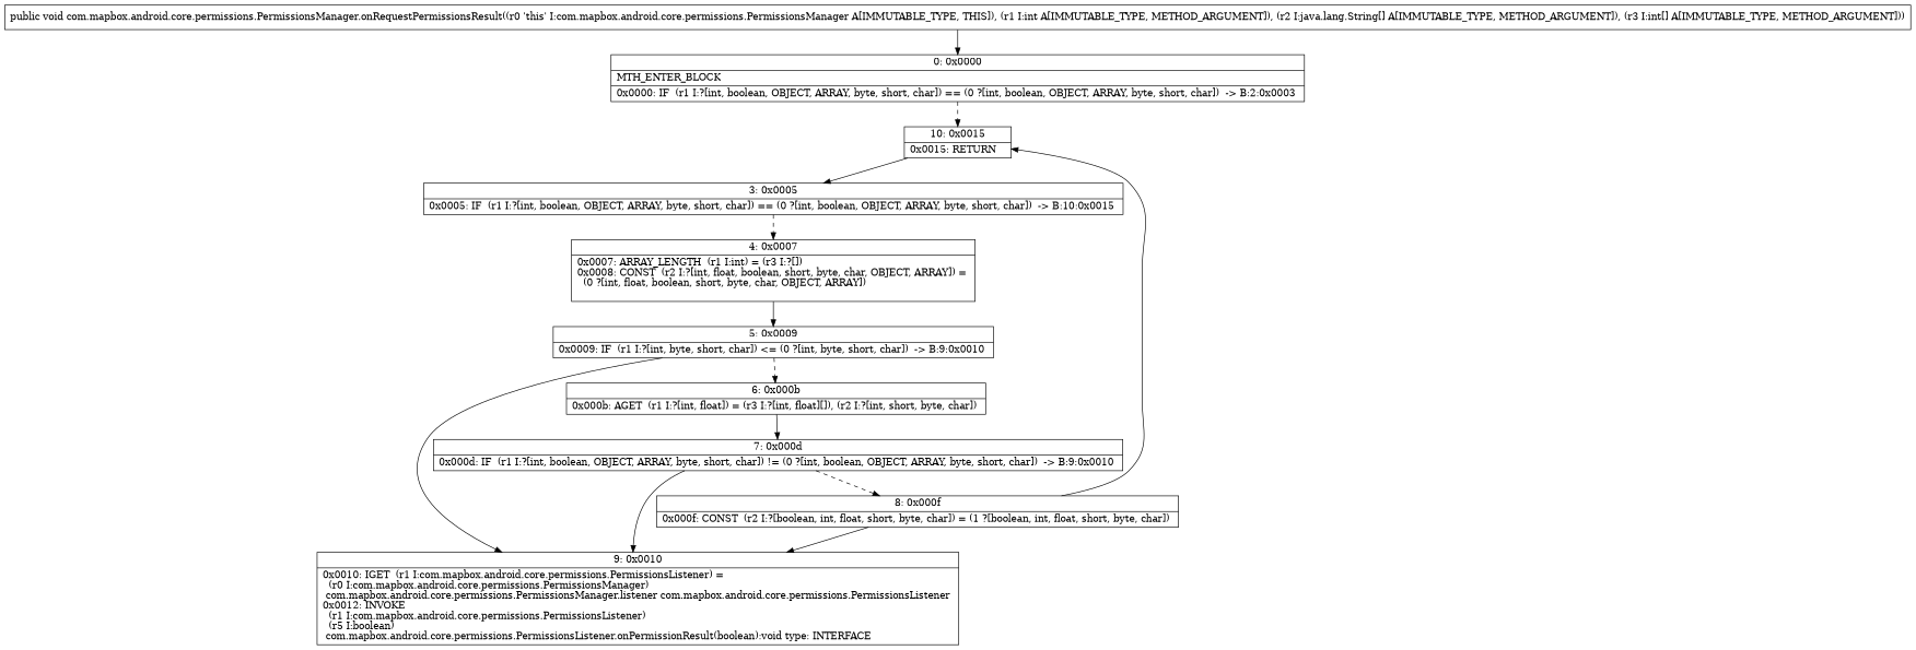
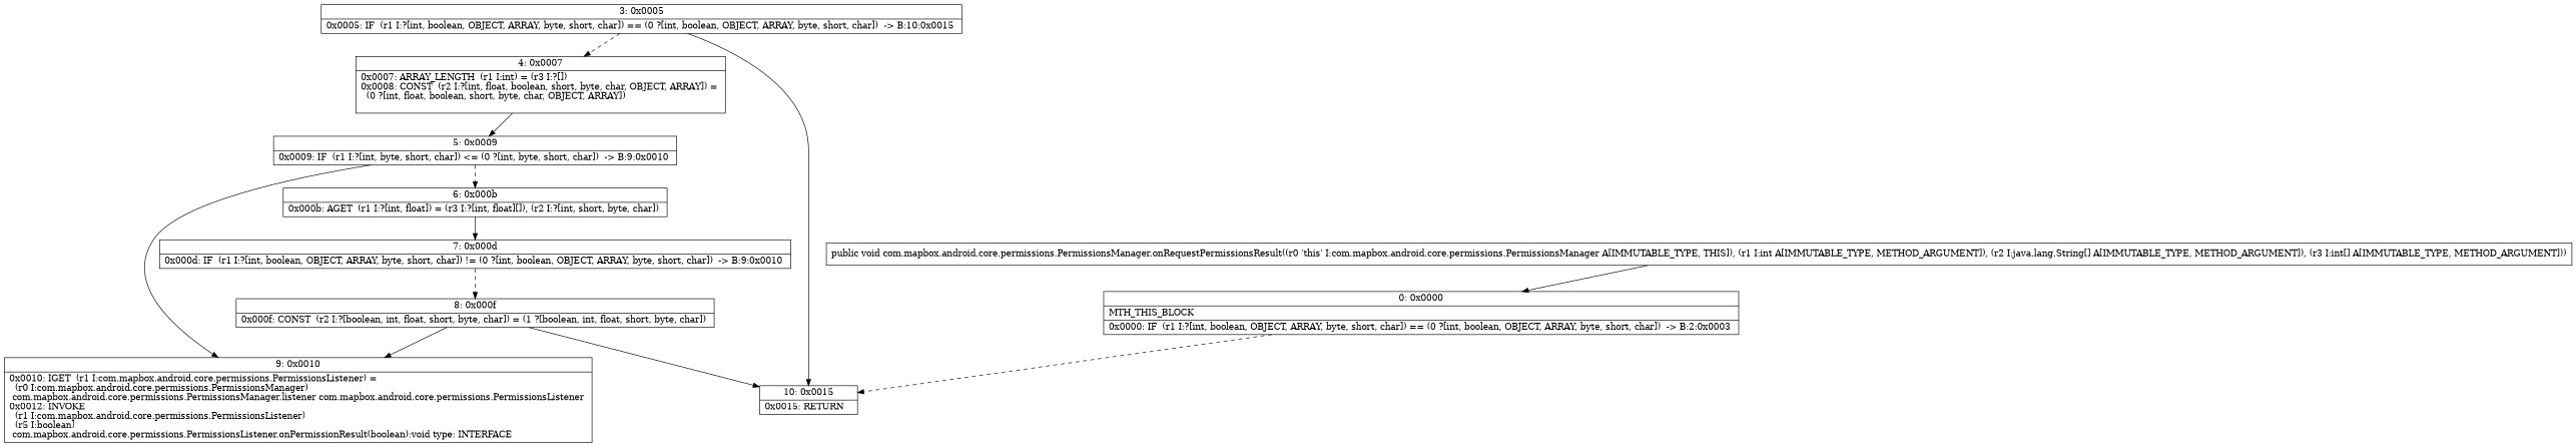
  digraph {
    node [shape=record]
-   n1 [label="{0\:\ 0x0000|MTH_ENTER_BLOCK\l|0x0000: IF  (r1 I:?[int, boolean, OBJECT, ARRAY, byte, short, char]) == (0 ?[int, boolean, OBJECT, ARRAY, byte, short, char])  \-\> B:2:0x0003 \l}"]
+   n1 [label="{0\:\ 0x0000|MTH_THIS_BLOCK\l|0x0000: IF  (r1 I:?[int, boolean, OBJECT, ARRAY, byte, short, char]) == (0 ?[int, boolean, OBJECT, ARRAY, byte, short, char])  \-\> B:2:0x0003 \l}"]
    n2 [label="{10\:\ 0x0015|0x0015: RETURN   \l}"]
    n3 [label="{3\:\ 0x0005|0x0005: IF  (r1 I:?[int, boolean, OBJECT, ARRAY, byte, short, char]) == (0 ?[int, boolean, OBJECT, ARRAY, byte, short, char])  \-\> B:10:0x0015 \l}"]
    n4 [label="{4\:\ 0x0007|0x0007: ARRAY_LENGTH  (r1 I:int) = (r3 I:?[]) \l0x0008: CONST  (r2 I:?[int, float, boolean, short, byte, char, OBJECT, ARRAY]) = \l  (0 ?[int, float, boolean, short, byte, char, OBJECT, ARRAY])\l \l}"]
    n5 [label="{5\:\ 0x0009|0x0009: IF  (r1 I:?[int, byte, short, char]) \<= (0 ?[int, byte, short, char])  \-\> B:9:0x0010 \l}"]
    n6 [label="{6\:\ 0x000b|0x000b: AGET  (r1 I:?[int, float]) = (r3 I:?[int, float][]), (r2 I:?[int, short, byte, char]) \l}"]
    n7 [label="{9\:\ 0x0010|0x0010: IGET  (r1 I:com.mapbox.android.core.permissions.PermissionsListener) = \l  (r0 I:com.mapbox.android.core.permissions.PermissionsManager)\l com.mapbox.android.core.permissions.PermissionsManager.listener com.mapbox.android.core.permissions.PermissionsListener \l0x0012: INVOKE  \l  (r1 I:com.mapbox.android.core.permissions.PermissionsListener)\l  (r5 I:boolean)\l com.mapbox.android.core.permissions.PermissionsListener.onPermissionResult(boolean):void type: INTERFACE \l}"]
    n8 [label="{7\:\ 0x000d|0x000d: IF  (r1 I:?[int, boolean, OBJECT, ARRAY, byte, short, char]) != (0 ?[int, boolean, OBJECT, ARRAY, byte, short, char])  \-\> B:9:0x0010 \l}"]
    n9 [label="{8\:\ 0x000f|0x000f: CONST  (r2 I:?[boolean, int, float, short, byte, char]) = (1 ?[boolean, int, float, short, byte, char]) \l}"]
    n10 [label="{public void com.mapbox.android.core.permissions.PermissionsManager.onRequestPermissionsResult((r0 'this' I:com.mapbox.android.core.permissions.PermissionsManager A[IMMUTABLE_TYPE, THIS]), (r1 I:int A[IMMUTABLE_TYPE, METHOD_ARGUMENT]), (r2 I:java.lang.String[] A[IMMUTABLE_TYPE, METHOD_ARGUMENT]), (r3 I:int[] A[IMMUTABLE_TYPE, METHOD_ARGUMENT])) }"]
    n1 -> n2 [style=dashed]
-   n2 -> n3
+   n3 -> n2
    n3 -> n4 [style=dashed]
    n4 -> n5
    n5 -> n6 [style=dashed]
    n5 -> n7
    n6 -> n8
-   n8 -> n7
    n8 -> n9 [style=dashed]
    n9 -> n2
    n9 -> n7
    n10 -> n1
  }
